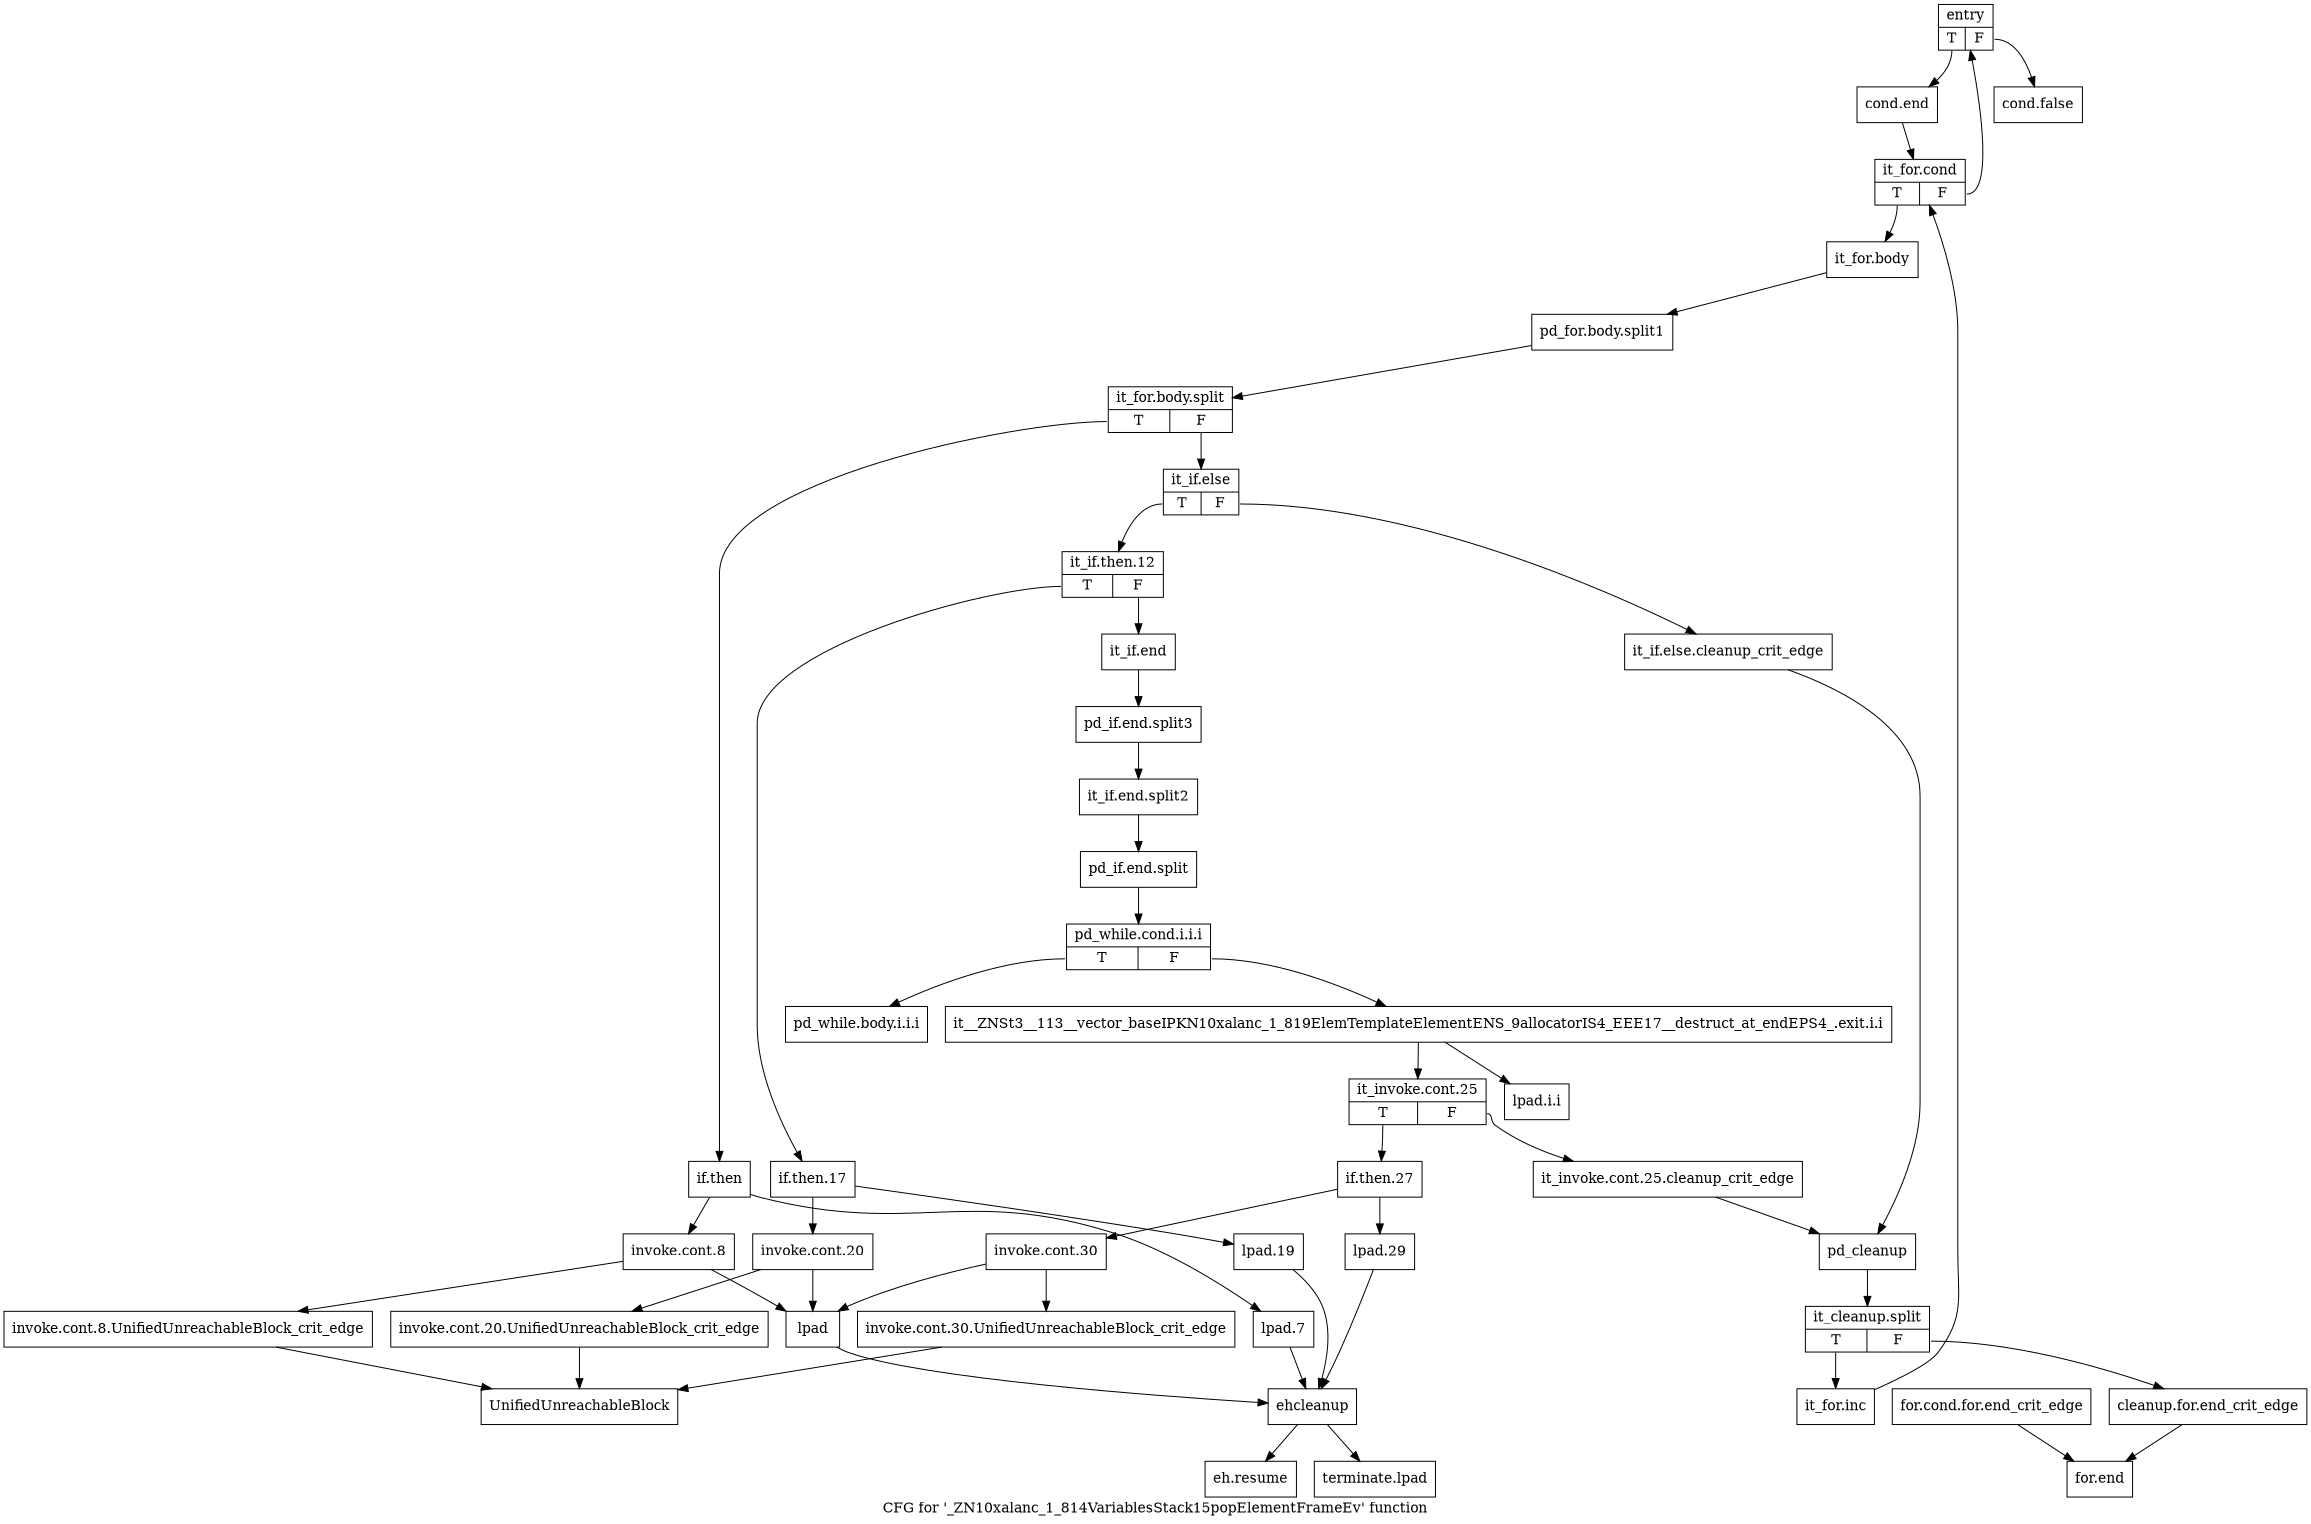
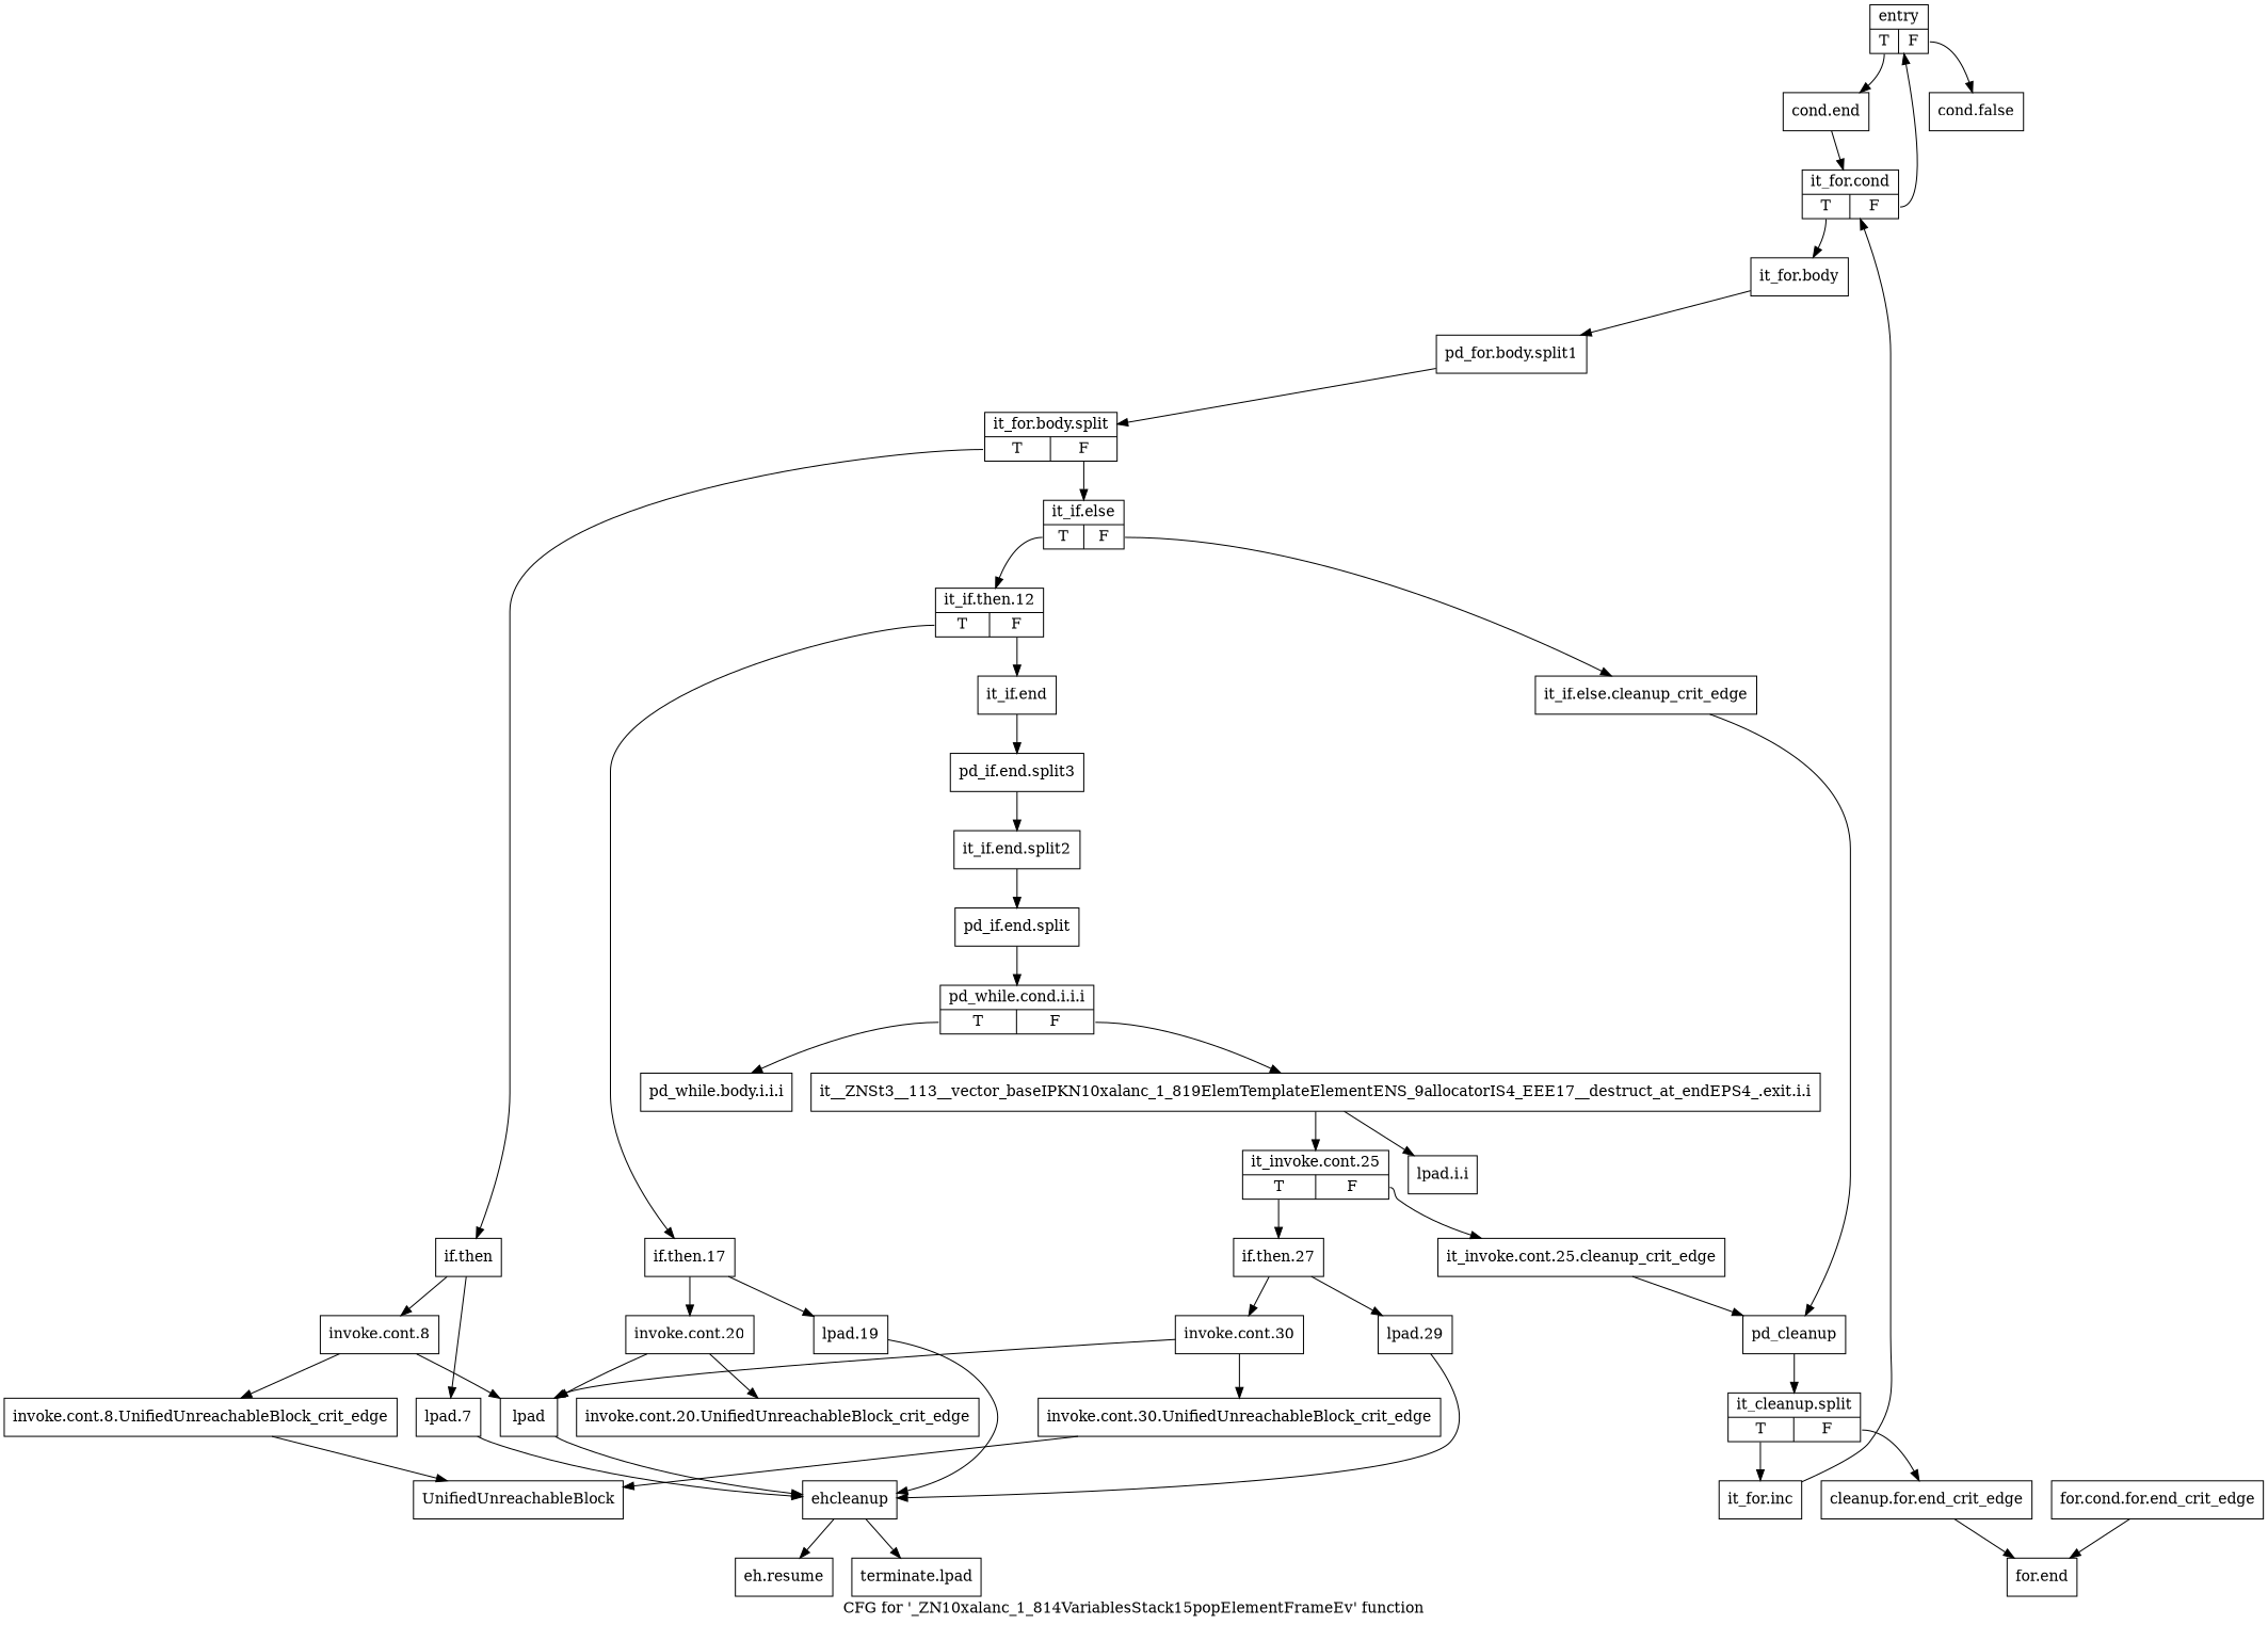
  digraph {
    label="CFG for '_ZN10xalanc_1_814VariablesStack15popElementFrameEv' function"
    node [shape=record]
    n1 [label="{entry|{<s0>T|<s1>F}}"]
    n2 [label="{cond.end}"]
    n3 [label="{cond.false}"]
    n4 [label="{it_for.cond|{<s0>T|<s1>F}}"]
    n5 [label="{it_for.body}"]
    n6 [label="{pd_for.body.split1}"]
    n7 [label="{for.cond.for.end_crit_edge}"]
    n8 [label="{for.end}"]
    n9 [label="{it_for.body.split|{<s0>T|<s1>F}}"]
    n10 [label="{if.then}"]
    n11 [label="{it_if.else|{<s0>T|<s1>F}}"]
    n12 [label="{invoke.cont.8}"]
    n13 [label="{lpad.7}"]
    n14 [label="{it_if.then.12|{<s0>T|<s1>F}}"]
    n15 [label="{it_if.else.cleanup_crit_edge}"]
    n16 [label="{invoke.cont.8.UnifiedUnreachableBlock_crit_edge}"]
    n17 [label="{lpad}"]
    n18 [label="{ehcleanup}"]
    n19 [label="{if.then.17}"]
    n20 [label="{it_if.end}"]
    n21 [label="{pd_cleanup}"]
    n22 [label="{UnifiedUnreachableBlock}"]
    n23 [label="{eh.resume}"]
    n24 [label="{terminate.lpad}"]
    n25 [label="{invoke.cont.20}"]
    n26 [label="{lpad.19}"]
    n27 [label="{pd_if.end.split3}"]
    n28 [label="{it_cleanup.split|{<s0>T|<s1>F}}"]
    n29 [label="{it_for.inc}"]
    n30 [label="{cleanup.for.end_crit_edge}"]
    n31 [label="{invoke.cont.20.UnifiedUnreachableBlock_crit_edge}"]
    n32 [label="{it_if.end.split2}"]
    n33 [label="{pd_if.end.split}"]
    n34 [label="{pd_while.cond.i.i.i|{<s0>T|<s1>F}}"]
    n35 [label="{pd_while.body.i.i.i}"]
    n36 [label="{it__ZNSt3__113__vector_baseIPKN10xalanc_1_819ElemTemplateElementENS_9allocatorIS4_EEE17__destruct_at_endEPS4_.exit.i.i}"]
    n37 [label="{it_invoke.cont.25|{<s0>T|<s1>F}}"]
    n38 [label="{lpad.i.i}"]
    n39 [label="{if.then.27}"]
    n40 [label="{it_invoke.cont.25.cleanup_crit_edge}"]
    n41 [label="{invoke.cont.30}"]
    n42 [label="{lpad.29}"]
    n43 [label="{invoke.cont.30.UnifiedUnreachableBlock_crit_edge}"]
    n1 -> n2 [tailport=s0]
    n1 -> n3 [tailport=s1]
    n2 -> n4
    n4 -> n1 [tailport=s1]
    n4 -> n5 [tailport=s0]
    n5 -> n6
    n6 -> n9
    n7 -> n8
    n9 -> n10 [tailport=s0]
    n9 -> n11 [tailport=s1]
    n10 -> n12
    n10 -> n13
    n11 -> n14 [tailport=s0]
    n11 -> n15 [tailport=s1]
    n12 -> n16
    n12 -> n17
    n13 -> n18
    n14 -> n19 [tailport=s0]
    n14 -> n20 [tailport=s1]
    n15 -> n21
    n16 -> n22
    n17 -> n18
    n18 -> n23
    n18 -> n24
    n19 -> n25
    n19 -> n26
    n20 -> n27
    n21 -> n28
    n25 -> n17
    n25 -> n31
    n26 -> n18
    n27 -> n32
    n28 -> n29 [tailport=s0]
    n28 -> n30 [tailport=s1]
    n29 -> n4
    n30 -> n8
-   n31 -> n22
    n32 -> n33
    n33 -> n34
    n34 -> n35 [tailport=s0]
    n34 -> n36 [tailport=s1]
    n36 -> n37
    n36 -> n38
    n37 -> n39 [tailport=s0]
    n37 -> n40 [tailport=s1]
    n39 -> n41
    n39 -> n42
    n40 -> n21
    n41 -> n17
    n41 -> n43
    n42 -> n18
    n43 -> n22
  }
